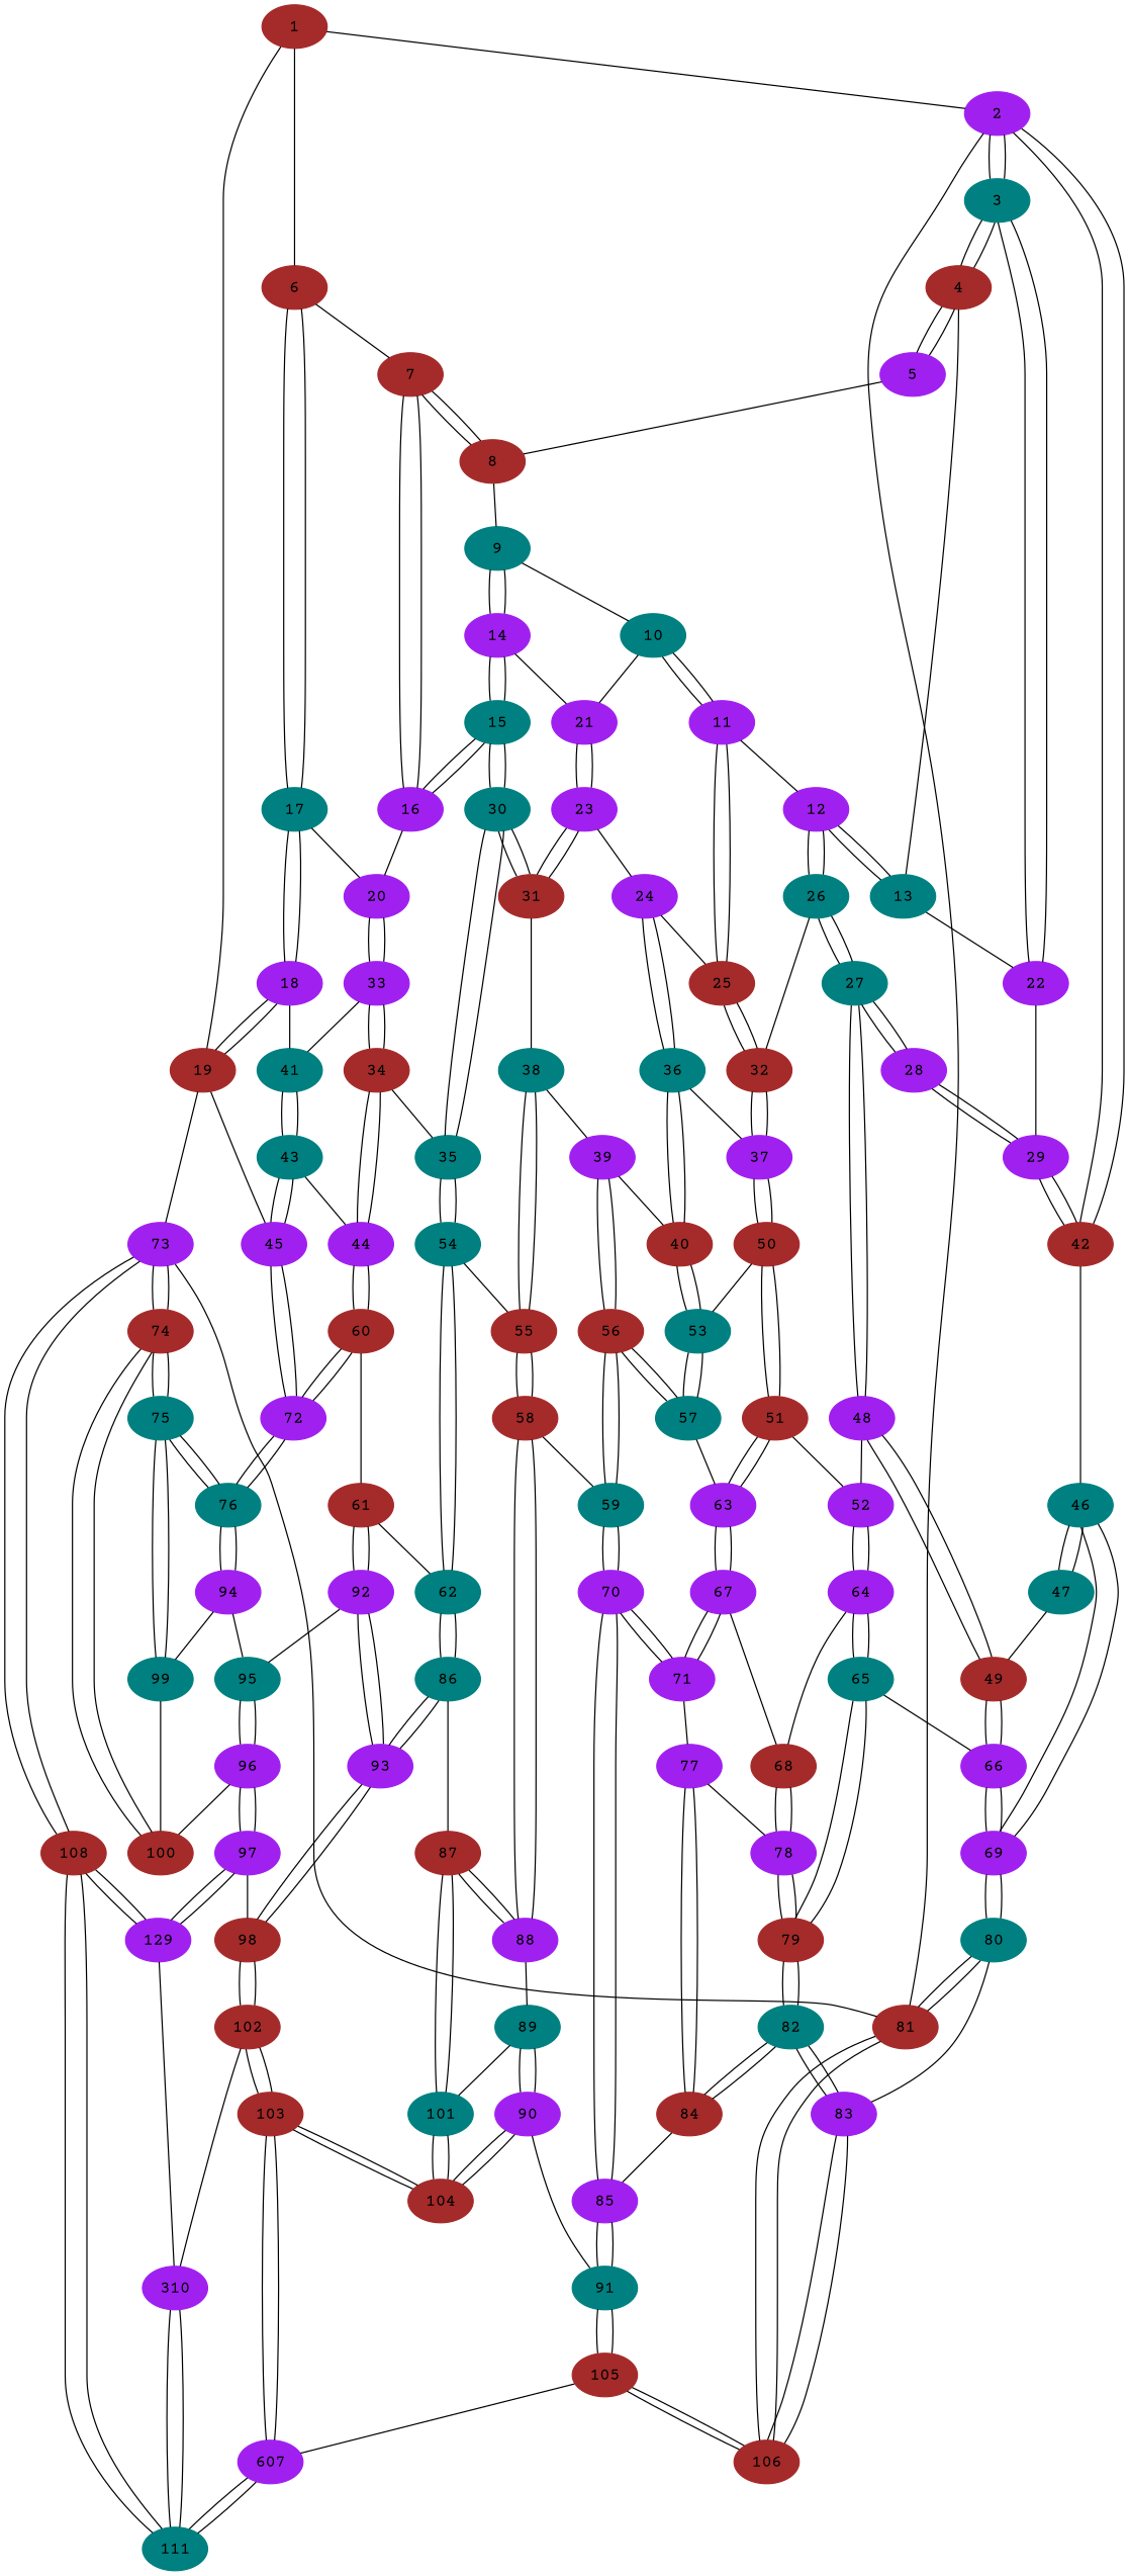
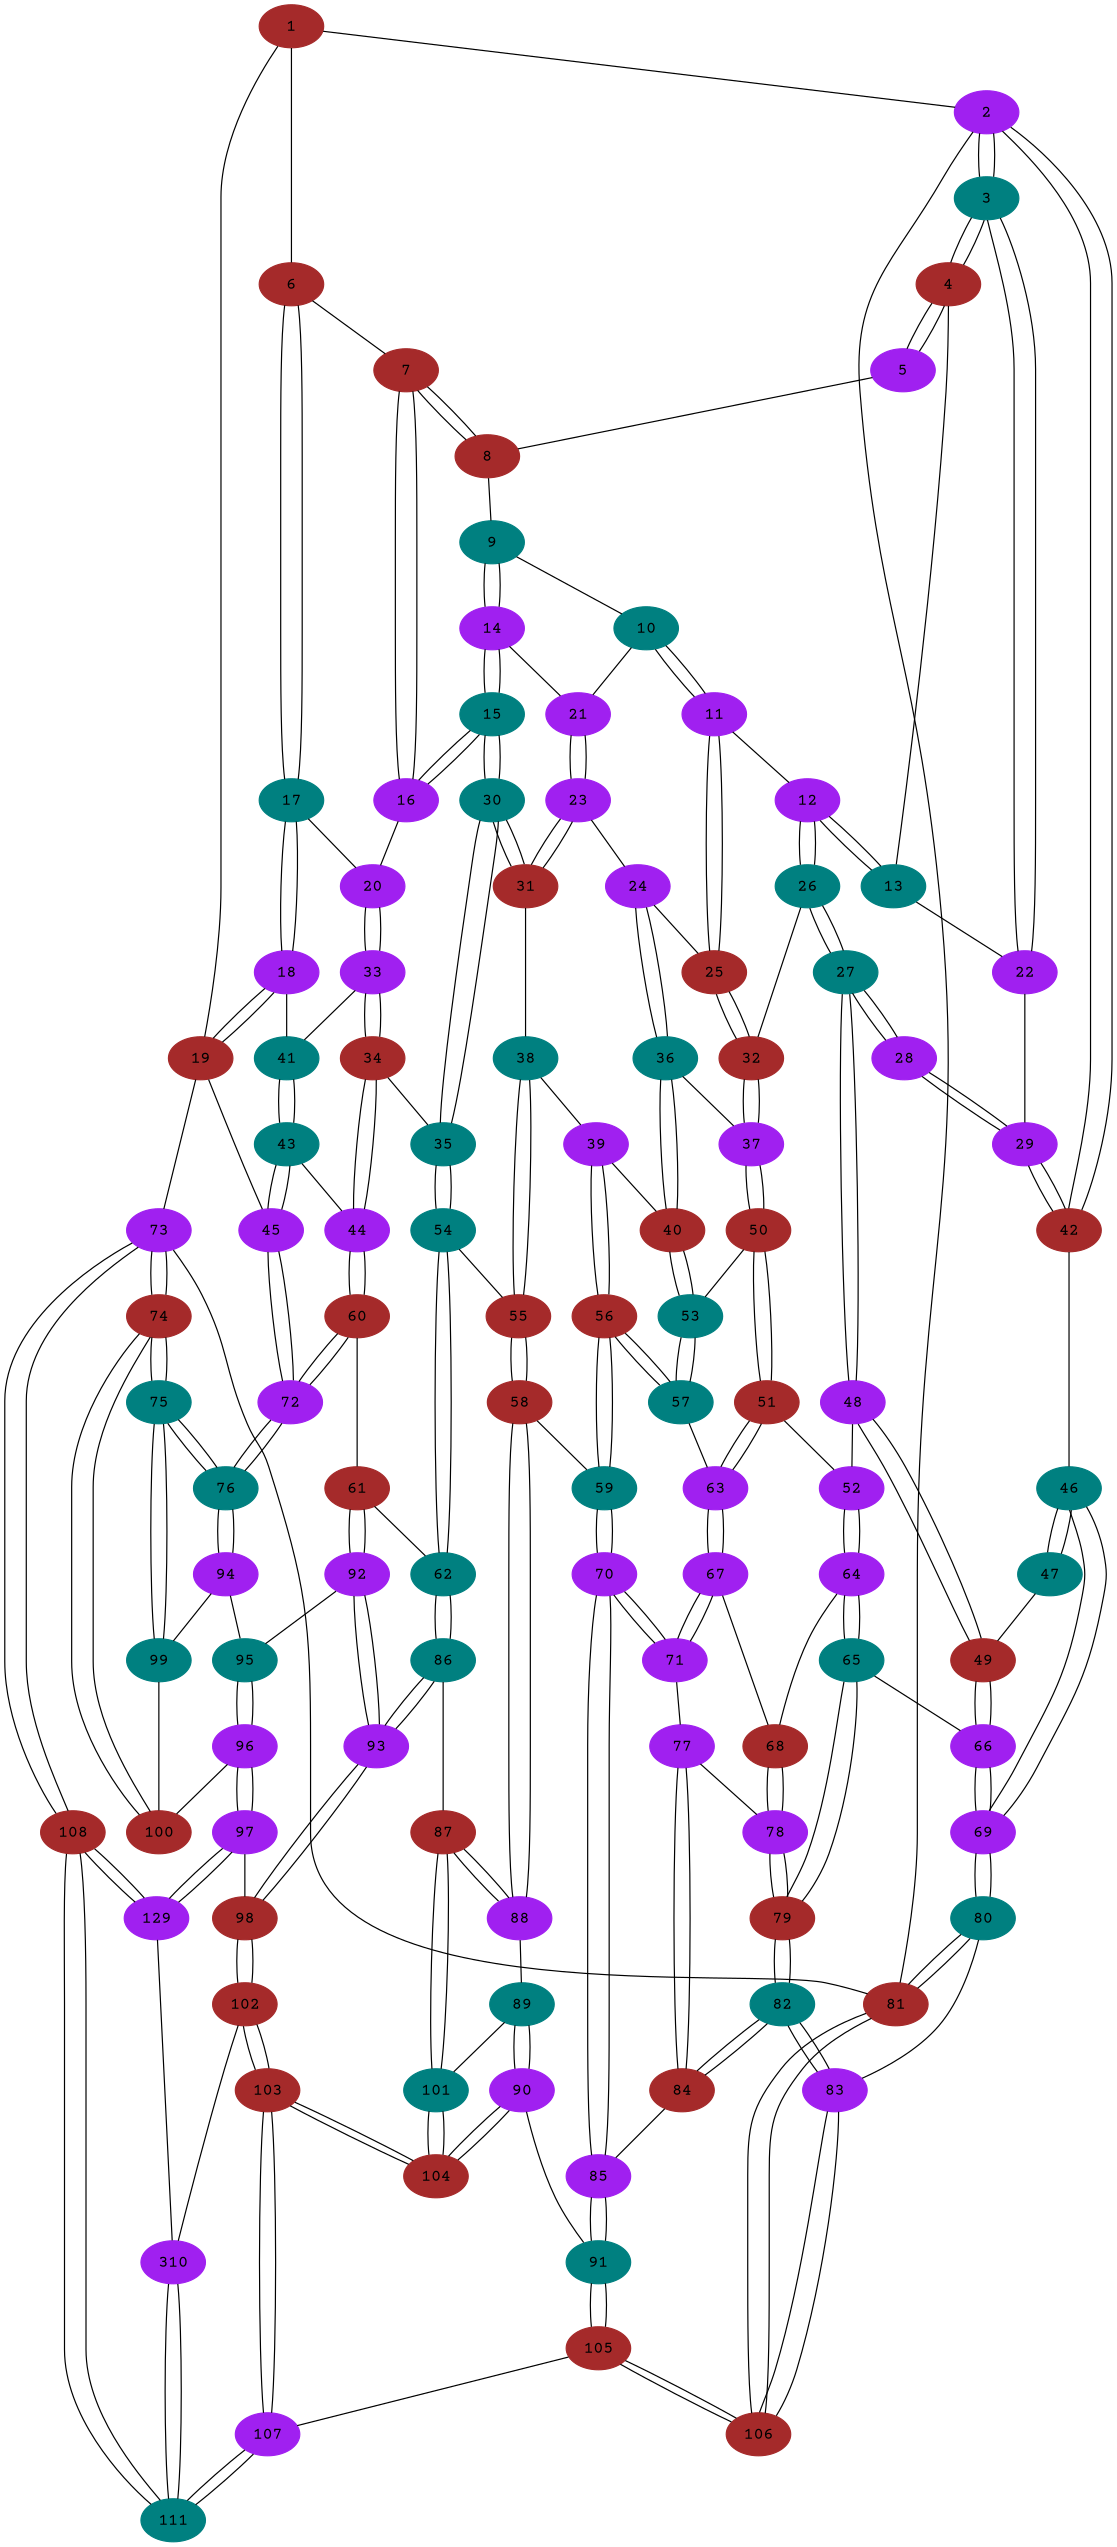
  graph {
    fontname="Courier Prime"
    node [color=purple fontname="Courier Prime" style=filled]
    edge [fontname="Courier Prime"]
    1 [color=brown]
    2
    6 [color=brown]
    19 [color=brown]
    3 [color=teal]
    42 [color=brown]
    81 [color=brown]
    7 [color=brown]
    17 [color=teal]
    45
    73
    4 [color=brown]
    22
    46 [color=teal]
    106 [color=brown]
    5
    13 [color=teal]
    29
    8 [color=brown]
    9 [color=teal]
    16
    20
    18
    10 [color=teal]
    14
    11
    21
    15 [color=teal]
    12
    25 [color=brown]
    23
    26 [color=teal]
    32 [color=brown]
    27 [color=teal]
    30 [color=teal]
    31 [color=brown]
    35 [color=teal]
    33
    41 [color=teal]
    43 [color=teal]
    72
    74 [color=brown]
    108 [color=brown]
    34 [color=brown]
    24
    36 [color=teal]
    38 [color=teal]
    37
    40 [color=brown]
    28
    48
    49 [color=brown]
    52
    54 [color=teal]
    39
    55 [color=brown]
    50 [color=brown]
    44
    60 [color=brown]
    62 [color=teal]
    53 [color=teal]
    51 [color=brown]
    56 [color=brown]
    58 [color=brown]
    57 [color=teal]
    59 [color=teal]
    47 [color=teal]
    69
    61 [color=brown]
    76 [color=teal]
    80 [color=teal]
    66
    64
    63
    67
    65 [color=teal]
    68 [color=brown]
    86 [color=teal]
    88
    70
    89 [color=teal]
    71
    85
    92
    93
    95 [color=teal]
    87 [color=brown]
    79 [color=brown]
    78
    82 [color=teal]
    77
    83
    91 [color=teal]
    84 [color=brown]
    94
    75 [color=teal]
    100 [color=brown]
    n98 [label=129]
    111 [color=teal]
    99 [color=teal]
    105 [color=brown]
    101 [color=teal]
    98 [color=brown]
    104 [color=brown]
    90
-   107 [label=607]
+   107
    96
    102 [color=brown]
    97
    n110 [label=310]
    103 [color=brown]
    1 -- 2
    1 -- 6
    1 -- 19
    2 -- 3
    2 -- 3
    2 -- 42
    2 -- 42
    2 -- 81
    6 -- 7
    6 -- 17
    6 -- 17
    19 -- 45
    19 -- 73
    3 -- 4
    3 -- 4
    3 -- 22
    3 -- 22
    42 -- 46
    81 -- 106
    81 -- 106
    7 -- 8
    7 -- 8
    7 -- 16
    7 -- 16
    17 -- 20
    17 -- 18
    17 -- 18
    45 -- 72
    45 -- 72
    73 -- 81
    73 -- 74
    73 -- 74
    73 -- 108
    73 -- 108
    4 -- 5
    4 -- 5
    4 -- 13
    22 -- 29
    46 -- 47
    46 -- 47
    46 -- 69
    46 -- 69
    5 -- 8
    13 -- 22
    29 -- 42
    29 -- 42
    8 -- 9
    9 -- 10
    9 -- 14
    9 -- 14
    16 -- 20
    20 -- 33
    20 -- 33
    18 -- 19
    18 -- 19
    18 -- 41
    10 -- 11
    10 -- 11
    10 -- 21
    14 -- 21
    14 -- 15
    14 -- 15
    11 -- 12
    11 -- 25
    11 -- 25
    21 -- 23
    21 -- 23
    15 -- 16
    15 -- 16
    15 -- 30
    15 -- 30
    12 -- 13
    12 -- 13
    12 -- 26
    12 -- 26
    25 -- 32
    25 -- 32
    23 -- 31
    23 -- 31
    23 -- 24
    26 -- 32
    26 -- 27
    26 -- 27
    32 -- 37
    32 -- 37
    27 -- 28
    27 -- 28
    27 -- 48
    27 -- 48
    30 -- 31
    30 -- 31
    30 -- 35
    30 -- 35
    31 -- 38
    35 -- 54
    35 -- 54
    33 -- 41
    33 -- 34
    33 -- 34
    41 -- 43
    41 -- 43
    43 -- 45
    43 -- 45
    43 -- 44
    72 -- 76
    72 -- 76
    74 -- 75
    74 -- 75
    74 -- 100
    74 -- 100
    108 -- n98
    108 -- n98
    108 -- 111
    108 -- 111
    34 -- 35
    34 -- 44
    34 -- 44
    24 -- 25
    24 -- 36
    24 -- 36
    36 -- 37
    36 -- 40
    36 -- 40
    38 -- 39
    38 -- 55
    38 -- 55
    37 -- 50
    37 -- 50
    40 -- 53
    40 -- 53
    28 -- 29
    28 -- 29
    48 -- 49
    48 -- 49
    48 -- 52
    49 -- 66
    49 -- 66
    52 -- 64
    52 -- 64
    54 -- 55
    54 -- 62
    54 -- 62
    39 -- 40
    39 -- 56
    39 -- 56
    55 -- 58
    55 -- 58
    50 -- 53
    50 -- 51
    50 -- 51
    44 -- 60
    44 -- 60
    60 -- 72
    60 -- 72
    60 -- 61
    62 -- 86
    62 -- 86
    53 -- 57
    53 -- 57
    51 -- 52
    51 -- 63
    51 -- 63
    56 -- 57
    56 -- 57
    56 -- 59
    56 -- 59
    58 -- 59
    58 -- 88
    58 -- 88
    57 -- 63
    59 -- 70
    59 -- 70
    47 -- 49
    69 -- 80
    69 -- 80
    61 -- 62
    61 -- 92
    61 -- 92
    76 -- 94
    76 -- 94
    80 -- 81
    80 -- 81
    80 -- 83
    66 -- 69
    66 -- 69
    64 -- 65
    64 -- 65
    64 -- 68
    63 -- 67
    63 -- 67
    67 -- 68
    67 -- 71
    67 -- 71
    65 -- 66
    65 -- 79
    65 -- 79
    68 -- 78
    68 -- 78
    86 -- 93
    86 -- 93
    86 -- 87
    88 -- 89
    70 -- 71
    70 -- 71
    70 -- 85
    70 -- 85
    89 -- 101
    89 -- 90
    89 -- 90
    71 -- 77
    85 -- 91
    85 -- 91
    92 -- 93
    92 -- 93
    92 -- 95
    93 -- 98
    93 -- 98
    95 -- 96
    95 -- 96
    87 -- 88
    87 -- 88
    87 -- 101
    87 -- 101
    79 -- 82
    79 -- 82
    78 -- 79
    78 -- 79
    82 -- 83
    82 -- 83
    82 -- 84
    82 -- 84
    77 -- 78
    77 -- 84
    77 -- 84
    83 -- 106
    83 -- 106
    91 -- 105
    91 -- 105
    84 -- 85
    94 -- 95
    94 -- 99
    75 -- 76
    75 -- 76
    75 -- 99
    75 -- 99
    n98 -- n110
    99 -- 100
    105 -- 106
    105 -- 106
    105 -- 107
    101 -- 104
    101 -- 104
    98 -- 102
    98 -- 102
    90 -- 91
    90 -- 104
    90 -- 104
    107 -- 111
    107 -- 111
    96 -- 100
    96 -- 97
    96 -- 97
    102 -- n110
    102 -- 103
    102 -- 103
    97 -- n98
    97 -- n98
    97 -- 98
    n110 -- 111
    n110 -- 111
    103 -- 104
    103 -- 104
    103 -- 107
    103 -- 107
  }
